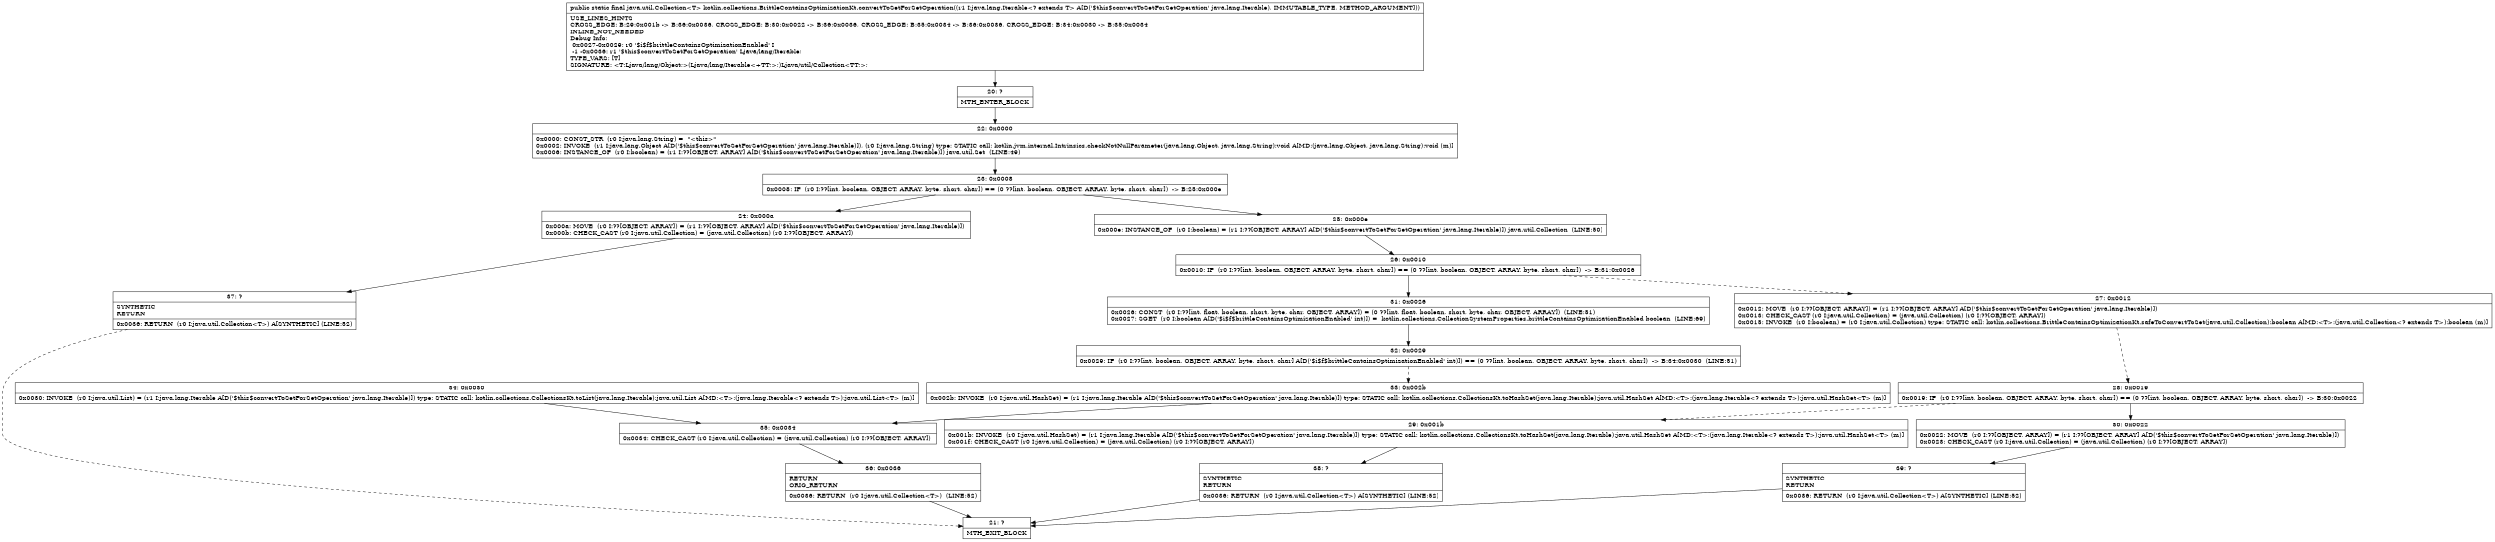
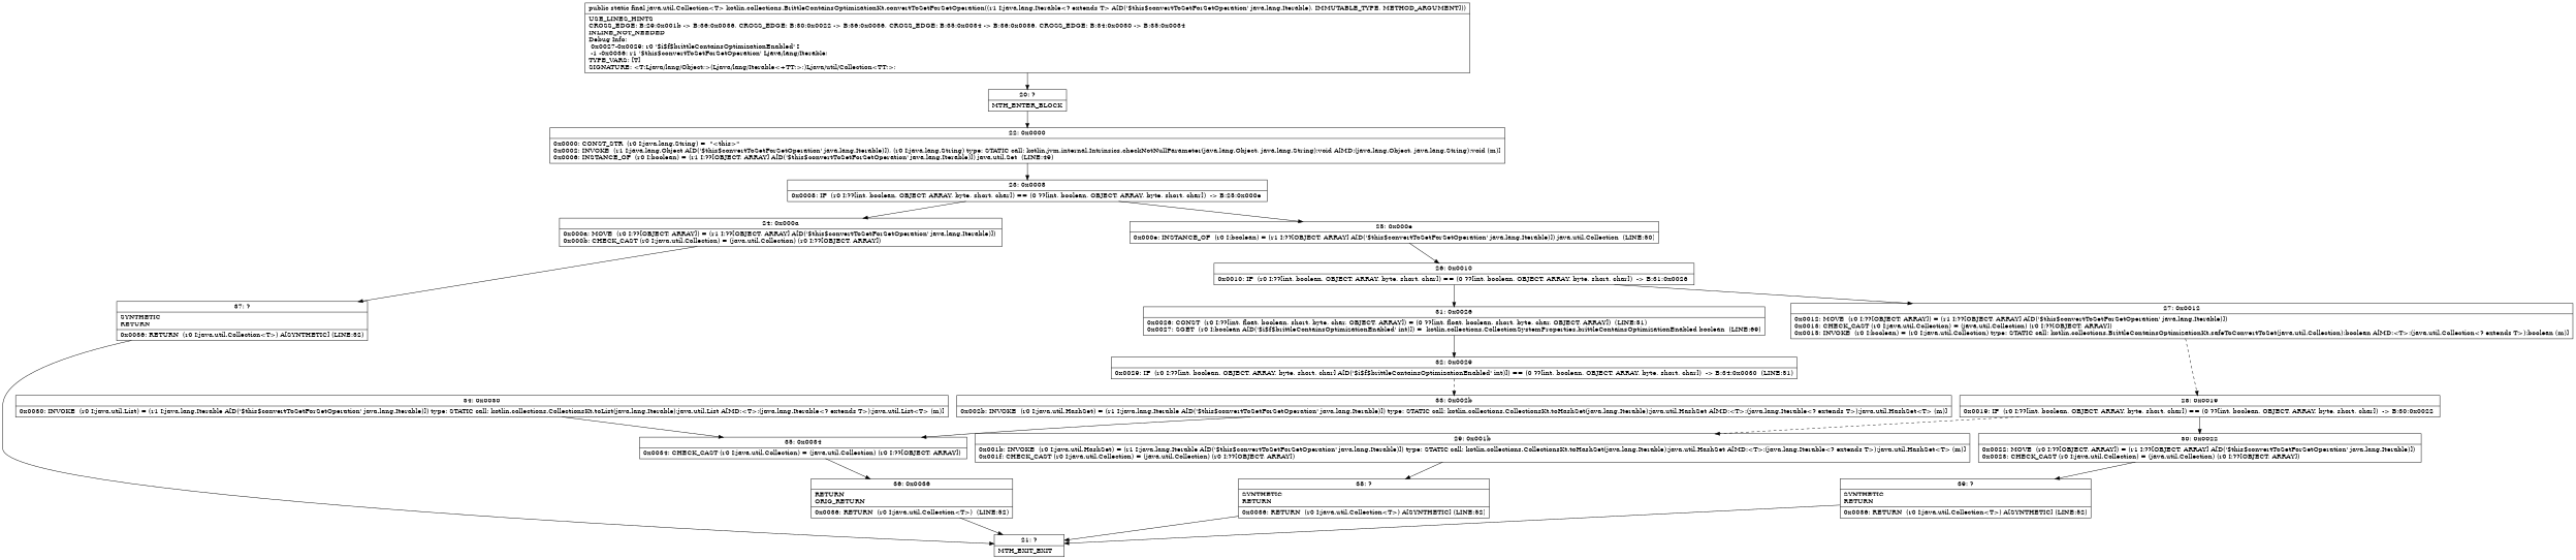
  digraph {
    node [shape=record]
    n1 [label="{20\:\ ?|MTH_ENTER_BLOCK\l}"]
    n2 [label="{22\:\ 0x0000|0x0000: CONST_STR  (r0 I:java.lang.String) =  \"\<this\>\" \l0x0002: INVOKE  (r1 I:java.lang.Object A[D('$this$convertToSetForSetOperation' java.lang.Iterable)]), (r0 I:java.lang.String) type: STATIC call: kotlin.jvm.internal.Intrinsics.checkNotNullParameter(java.lang.Object, java.lang.String):void A[MD:(java.lang.Object, java.lang.String):void (m)]\l0x0006: INSTANCE_OF  (r0 I:boolean) = (r1 I:??[OBJECT, ARRAY] A[D('$this$convertToSetForSetOperation' java.lang.Iterable)]) java.util.Set  (LINE:49)\l}"]
    n3 [label="{23\:\ 0x0008|0x0008: IF  (r0 I:??[int, boolean, OBJECT, ARRAY, byte, short, char]) == (0 ??[int, boolean, OBJECT, ARRAY, byte, short, char])  \-\> B:25:0x000e \l}"]
    n4 [label="{24\:\ 0x000a|0x000a: MOVE  (r0 I:??[OBJECT, ARRAY]) = (r1 I:??[OBJECT, ARRAY] A[D('$this$convertToSetForSetOperation' java.lang.Iterable)]) \l0x000b: CHECK_CAST (r0 I:java.util.Collection) = (java.util.Collection) (r0 I:??[OBJECT, ARRAY]) \l}"]
    n5 [label="{25\:\ 0x000e|0x000e: INSTANCE_OF  (r0 I:boolean) = (r1 I:??[OBJECT, ARRAY] A[D('$this$convertToSetForSetOperation' java.lang.Iterable)]) java.util.Collection  (LINE:50)\l}"]
    n6 [label="{37\:\ ?|SYNTHETIC\lRETURN\l|0x0036: RETURN  (r0 I:java.util.Collection\<T\>) A[SYNTHETIC] (LINE:52)\l}"]
    n7 [label="{26\:\ 0x0010|0x0010: IF  (r0 I:??[int, boolean, OBJECT, ARRAY, byte, short, char]) == (0 ??[int, boolean, OBJECT, ARRAY, byte, short, char])  \-\> B:31:0x0026 \l}"]
-   n8 [label="{21\:\ ?|MTH_EXIT_BLOCK\l}"]
+   n8 [label="{21\:\ ?|MTH_EXIT_EXIT\l}"]
    n9 [label="{27\:\ 0x0012|0x0012: MOVE  (r0 I:??[OBJECT, ARRAY]) = (r1 I:??[OBJECT, ARRAY] A[D('$this$convertToSetForSetOperation' java.lang.Iterable)]) \l0x0013: CHECK_CAST (r0 I:java.util.Collection) = (java.util.Collection) (r0 I:??[OBJECT, ARRAY]) \l0x0015: INVOKE  (r0 I:boolean) = (r0 I:java.util.Collection) type: STATIC call: kotlin.collections.BrittleContainsOptimizationKt.safeToConvertToSet(java.util.Collection):boolean A[MD:\<T\>:(java.util.Collection\<? extends T\>):boolean (m)]\l}"]
    n10 [label="{31\:\ 0x0026|0x0026: CONST  (r0 I:??[int, float, boolean, short, byte, char, OBJECT, ARRAY]) = (0 ??[int, float, boolean, short, byte, char, OBJECT, ARRAY])  (LINE:51)\l0x0027: SGET  (r0 I:boolean A[D('$i$f$brittleContainsOptimizationEnabled' int)]) =  kotlin.collections.CollectionSystemProperties.brittleContainsOptimizationEnabled boolean  (LINE:69)\l}"]
    n11 [label="{28\:\ 0x0019|0x0019: IF  (r0 I:??[int, boolean, OBJECT, ARRAY, byte, short, char]) == (0 ??[int, boolean, OBJECT, ARRAY, byte, short, char])  \-\> B:30:0x0022 \l}"]
    n12 [label="{32\:\ 0x0029|0x0029: IF  (r0 I:??[int, boolean, OBJECT, ARRAY, byte, short, char] A[D('$i$f$brittleContainsOptimizationEnabled' int)]) == (0 ??[int, boolean, OBJECT, ARRAY, byte, short, char])  \-\> B:34:0x0030  (LINE:51)\l}"]
    n13 [label="{29\:\ 0x001b|0x001b: INVOKE  (r0 I:java.util.HashSet) = (r1 I:java.lang.Iterable A[D('$this$convertToSetForSetOperation' java.lang.Iterable)]) type: STATIC call: kotlin.collections.CollectionsKt.toHashSet(java.lang.Iterable):java.util.HashSet A[MD:\<T\>:(java.lang.Iterable\<? extends T\>):java.util.HashSet\<T\> (m)]\l0x001f: CHECK_CAST (r0 I:java.util.Collection) = (java.util.Collection) (r0 I:??[OBJECT, ARRAY]) \l}"]
    n14 [label="{30\:\ 0x0022|0x0022: MOVE  (r0 I:??[OBJECT, ARRAY]) = (r1 I:??[OBJECT, ARRAY] A[D('$this$convertToSetForSetOperation' java.lang.Iterable)]) \l0x0023: CHECK_CAST (r0 I:java.util.Collection) = (java.util.Collection) (r0 I:??[OBJECT, ARRAY]) \l}"]
    n15 [label="{38\:\ ?|SYNTHETIC\lRETURN\l|0x0036: RETURN  (r0 I:java.util.Collection\<T\>) A[SYNTHETIC] (LINE:52)\l}"]
    n16 [label="{39\:\ ?|SYNTHETIC\lRETURN\l|0x0036: RETURN  (r0 I:java.util.Collection\<T\>) A[SYNTHETIC] (LINE:52)\l}"]
    n17 [label="{33\:\ 0x002b|0x002b: INVOKE  (r0 I:java.util.HashSet) = (r1 I:java.lang.Iterable A[D('$this$convertToSetForSetOperation' java.lang.Iterable)]) type: STATIC call: kotlin.collections.CollectionsKt.toHashSet(java.lang.Iterable):java.util.HashSet A[MD:\<T\>:(java.lang.Iterable\<? extends T\>):java.util.HashSet\<T\> (m)]\l}"]
    n18 [label="{35\:\ 0x0034|0x0034: CHECK_CAST (r0 I:java.util.Collection) = (java.util.Collection) (r0 I:??[OBJECT, ARRAY]) \l}"]
    n19 [label="{34\:\ 0x0030|0x0030: INVOKE  (r0 I:java.util.List) = (r1 I:java.lang.Iterable A[D('$this$convertToSetForSetOperation' java.lang.Iterable)]) type: STATIC call: kotlin.collections.CollectionsKt.toList(java.lang.Iterable):java.util.List A[MD:\<T\>:(java.lang.Iterable\<? extends T\>):java.util.List\<T\> (m)]\l}"]
    n20 [label="{36\:\ 0x0036|RETURN\lORIG_RETURN\l|0x0036: RETURN  (r0 I:java.util.Collection\<T\>)  (LINE:52)\l}"]
    n21 [label="{public static final java.util.Collection\<T\> kotlin.collections.BrittleContainsOptimizationKt.convertToSetForSetOperation((r1 I:java.lang.Iterable\<? extends T\> A[D('$this$convertToSetForSetOperation' java.lang.Iterable), IMMUTABLE_TYPE, METHOD_ARGUMENT]))  | USE_LINES_HINTS\lCROSS_EDGE: B:29:0x001b \-\> B:36:0x0036, CROSS_EDGE: B:30:0x0022 \-\> B:36:0x0036, CROSS_EDGE: B:35:0x0034 \-\> B:36:0x0036, CROSS_EDGE: B:34:0x0030 \-\> B:35:0x0034\lINLINE_NOT_NEEDED\lDebug Info:\l  0x0027\-0x0029: r0 '$i$f$brittleContainsOptimizationEnabled' I\l  \-1 \-0x0036: r1 '$this$convertToSetForSetOperation' Ljava\/lang\/Iterable;\lTYPE_VARS: [T]\lSIGNATURE: \<T:Ljava\/lang\/Object;\>(Ljava\/lang\/Iterable\<+TT;\>;)Ljava\/util\/Collection\<TT;\>;\l}"]
    n1 -> n2
    n2 -> n3
    n3 -> n4 [style=solid]
    n3 -> n5
    n4 -> n6
    n5 -> n7
-   n6 -> n8 [style=dashed]
-   n7 -> n9 [style=dashed]
+   n6 -> n8
+   n7 -> n9 [style=solid]
    n7 -> n10
    n9 -> n11 [style=dashed]
    n10 -> n12
    n11 -> n13 [style=dashed]
    n11 -> n14
    n12 -> n17 [style=dashed]
    n13 -> n15
    n14 -> n16
    n15 -> n8
    n16 -> n8
    n17 -> n18
    n18 -> n20
    n19 -> n18
    n20 -> n8
    n21 -> n1
  }
